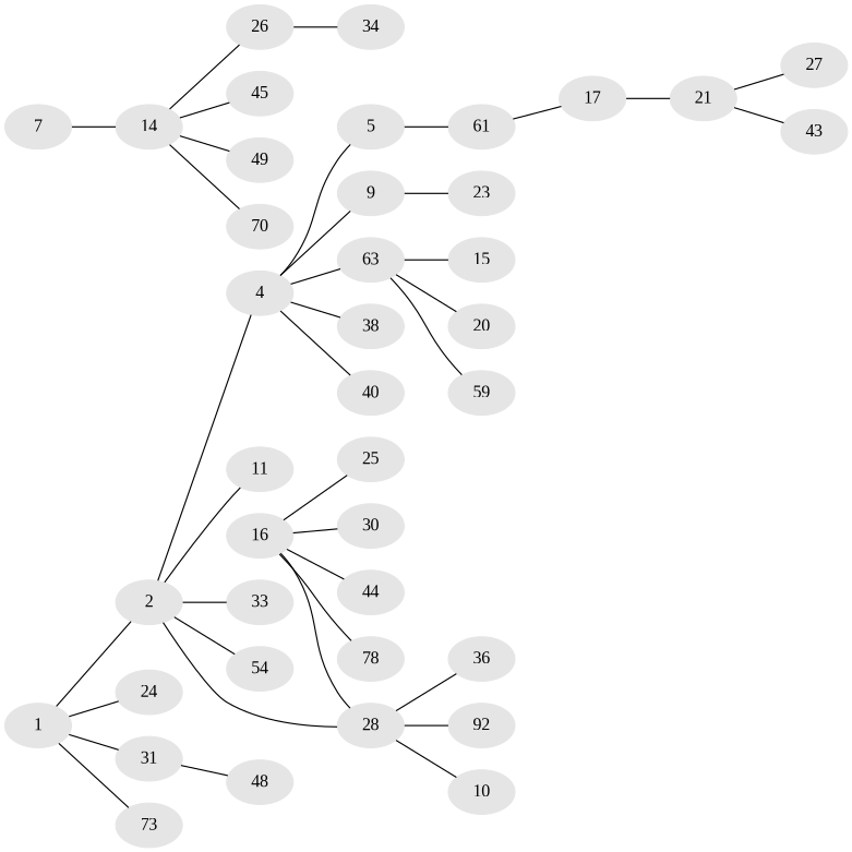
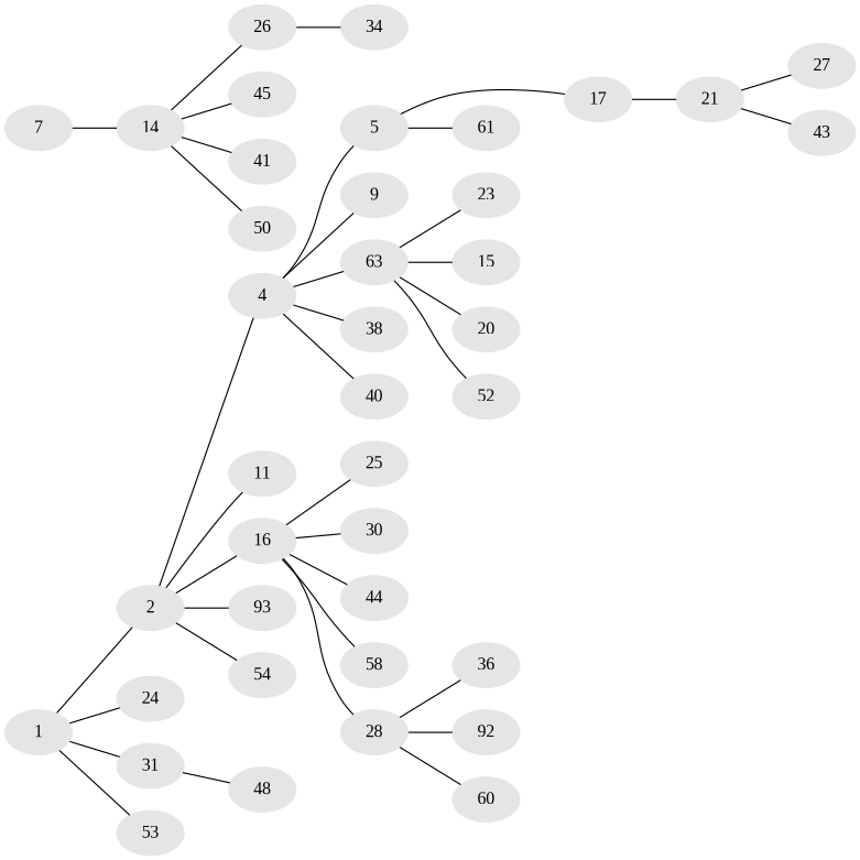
  graph {
    fontname="Liberation Serif"
    rankdir=LR
    node [color=gray90 fontname="Liberation Serif" style=filled]
    edge [fontname="Liberation Serif"]
    1 [super="+10"]
    2 [super="+8"]
    24
    31 [super="+37"]
-   53 [label=73]
+   53
    4 [super="+6"]
    11 [super="+12"]
    16 [super="+18"]
-   33
+   33 [label=93]
    54
    48
    5 [super="+32"]
    9
    n14 [label=63 super="+29"]
    38
    40
    25 [super="+56"]
    28 [super="+35"]
    30 [super="+42"]
    44 [super="+51"]
-   58 [label=78]
+   58
    14 [super="+39"]
    7
    17
    61
    15 [super="+19"]
    20
    23 [super="+41"]
-   59
+   59 [label=52]
    21 [super="+57"]
    26
    45
-   49
-   50 [super="+55" label=70]
+   49 [label=41]
+   50 [super="+55"]
    34 [super="+47"]
    36
    n37 [label=92]
-   60 [label=10]
+   60
    27
    43
    1 -- 2
    1 -- 24
    1 -- 31
    1 -- 53
    2 -- 4
    2 -- 11
-   2 -- 28
+   2 -- 16
    2 -- 33
    2 -- 54
    31 -- 48
    4 -- 5
    4 -- 9
    4 -- n14
    4 -- 38
    4 -- 40
    16 -- 25
    16 -- 28
    16 -- 30
    16 -- 44
    16 -- 58
-   61 -- 17
+   5 -- 17
    5 -- 61
    n14 -- 15
    n14 -- 20
-   9 -- 23
+   n14 -- 23
    n14 -- 59
    28 -- 36
    28 -- n37
    28 -- 60
    14 -- 26
    14 -- 45
    14 -- 49
    14 -- 50
    7 -- 14
    17 -- 21
    21 -- 27
    21 -- 43
    26 -- 34
  }
